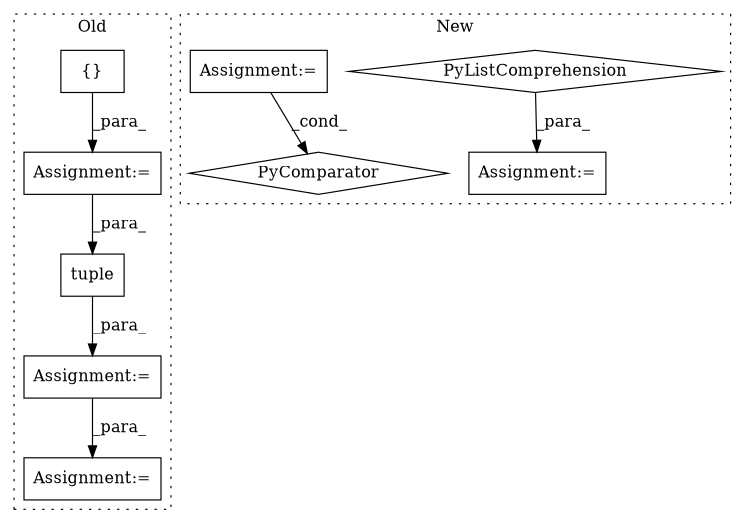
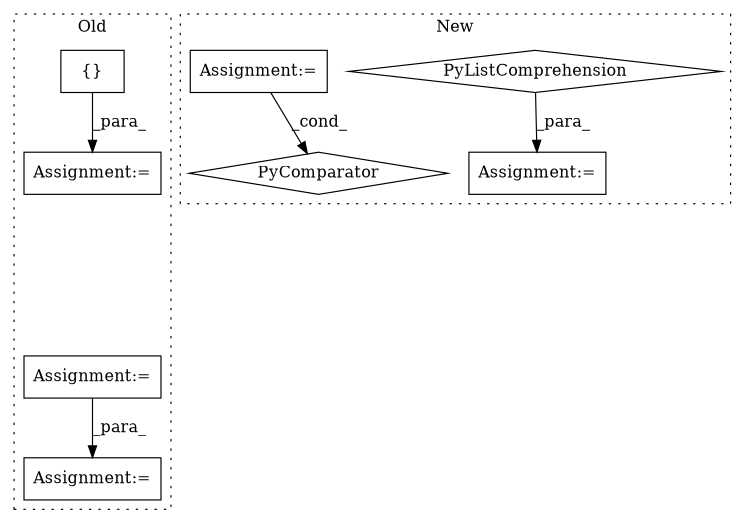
  digraph {
    node [a=7 l=1 s=665 shape=box]
-   n1 [a=32 l="6,1" label=tuple s="862,870"]
    n2 [label="Assignment:=" s=861]
    n3 [label="Assignment:=" s=801]
    n4 [label="Assignment:=" s=991]
    n5 [a=4 l="1,1" label="{}" s="819,824"]
    n6 [a=109 l=151 label=PyListComprehension s=556 shape=diamond]
    n7 [l=34 label="Assignment:="]
    n8 [a=113 l=34 label=PyComparator shape=diamond]
    n9 [l=12 label="Assignment:=" s=544]
    subgraph cluster_1 {
      label=Old
      style=dotted
-     n1
      n2
      n3
      n4
      n5
    }
    subgraph cluster_2 {
      label=New
      style=dotted
      n6
      n7
      n8
      n9
    }
-   n1 -> n2 [label=_para_]
    n2 -> n4 [label=_para_]
-   n3 -> n1 [label=_para_]
    n5 -> n3 [label=_para_]
    n6 -> n9 [label=_para_]
    n7 -> n8 [label=_cond_]
  }
